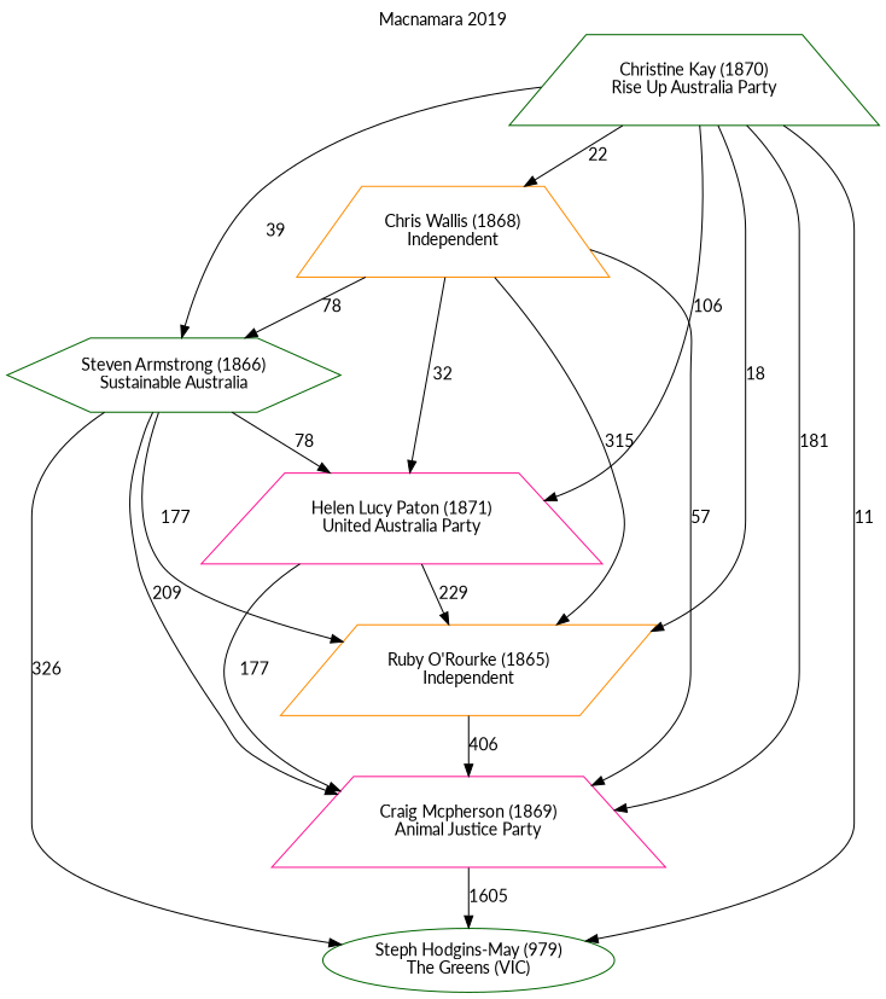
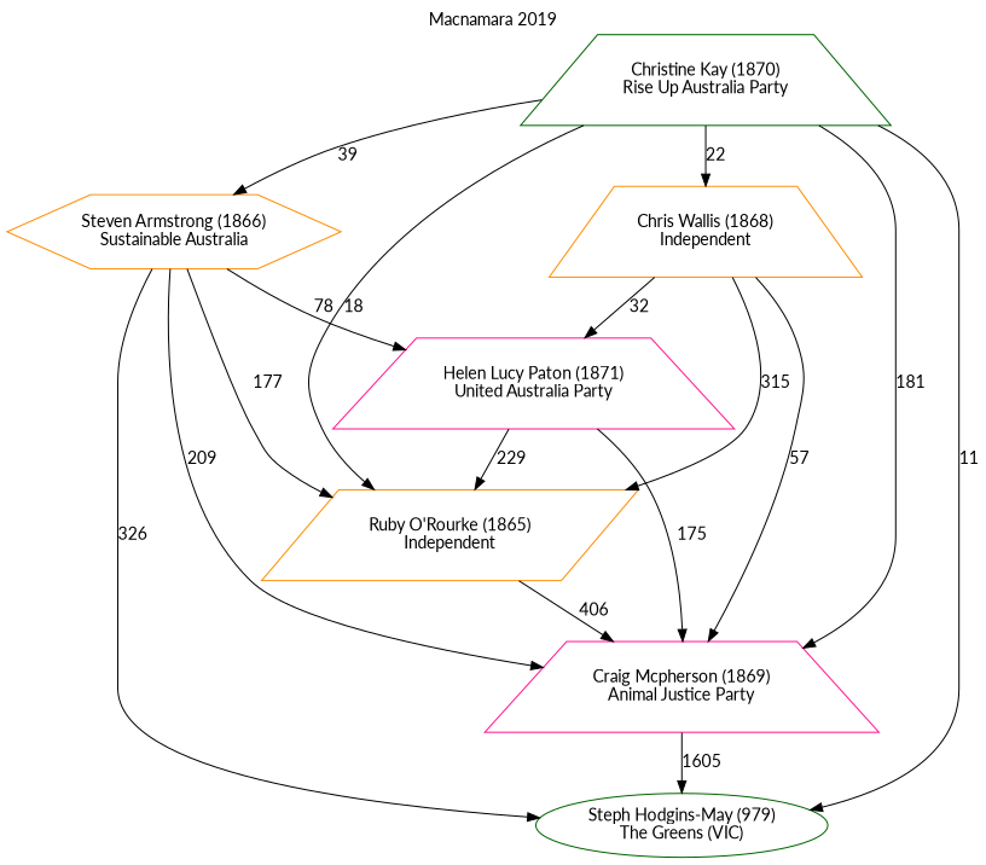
  digraph {
    fontname=Lato
    label="Macnamara 2019"
    labelloc=t
    mclimit=10
    node [color=darkgreen fontname=Lato shape=trapezium]
    edge [fontname=Lato]
    n1 [color=darkorange label="Chris Wallis (1868)\nIndependent"]
    n2 [color=deeppink label="Craig Mcpherson (1869)\nAnimal Justice Party"]
    n3 [color=deeppink label="Helen Lucy Paton (1871)\nUnited Australia Party"]
    n4 [color=darkorange label="Ruby O'Rourke (1865)\nIndependent" shape=parallelogram]
-   n5 [label="Steven Armstrong (1866)\nSustainable Australia" shape=hexagon]
+   n5 [color=darkorange label="Steven Armstrong (1866)\nSustainable Australia" shape=hexagon]
    n6 [label="Steph Hodgins-May (979)\nThe Greens (VIC)" shape=ellipse]
    n7 [label="Christine Kay (1870)\nRise Up Australia Party"]
    n1 -> n2 [label=57]
    n1 -> n3 [label=32]
    n1 -> n4 [label=315]
-   n1 -> n5 [label=78]
    n2 -> n6 [label=1605]
-   n3 -> n2 [label=177]
+   n3 -> n2 [label=175]
    n3 -> n4 [label=229]
    n4 -> n2 [label=406]
    n5 -> n2 [label=209]
    n5 -> n3 [label=78]
    n5 -> n4 [label=177]
    n5 -> n6 [label=326]
    n7 -> n1 [label=22]
    n7 -> n2 [label=181]
-   n7 -> n3 [label=106]
    n7 -> n4 [label=18]
    n7 -> n5 [label=39]
    n7 -> n6 [label=11]
  }
